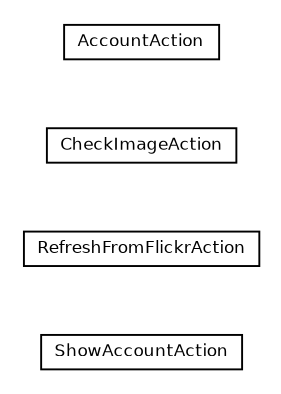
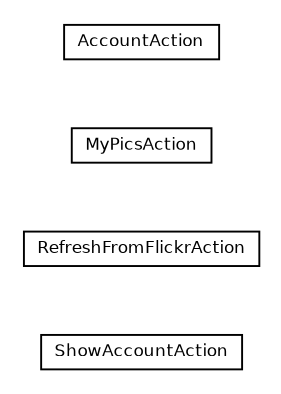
  digraph {
    rankdir=LR
    node [fontcolor=black fontname=Helvetica fontsize=9.0 shape=plaintext]
    n1 [label=<<table border="0" cellborder="1" cellspacing="0" cellpadding="2" port="p" href="./ShowAccountAction.html"> 		<tr><td><table border="0" cellspacing="0" cellpadding="1"> 			<tr><td> ShowAccountAction </td></tr> 		</table></td></tr> 		</table>>]
    n2 [label=<<table border="0" cellborder="1" cellspacing="0" cellpadding="2" port="p" href="./RefreshFromFlickrAction.html"> 		<tr><td><table border="0" cellspacing="0" cellpadding="1"> 			<tr><td> RefreshFromFlickrAction </td></tr> 		</table></td></tr> 		</table>>]
-   n4 [label=<<table border="0" cellborder="1" cellspacing="0" cellpadding="2" port="p" href="./CheckImageAction.html"> 		<tr><td><table border="0" cellspacing="0" cellpadding="1"> 			<tr><td> CheckImageAction </td></tr> 		</table></td></tr> 		</table>>]
+   n3 [label=<<table border="0" cellborder="1" cellspacing="0" cellpadding="2" port="p" href="./MyPicsAction.html"> 		<tr><td><table border="0" cellspacing="0" cellpadding="1"> 			<tr><td> MyPicsAction </td></tr> 		</table></td></tr> 		</table>>]
    n5 [label=<<table border="0" cellborder="1" cellspacing="0" cellpadding="2" port="p" href="./AccountAction.html"> 		<tr><td><table border="0" cellspacing="0" cellpadding="1"> 			<tr><td> AccountAction </td></tr> 		</table></td></tr> 		</table>>]
  }
